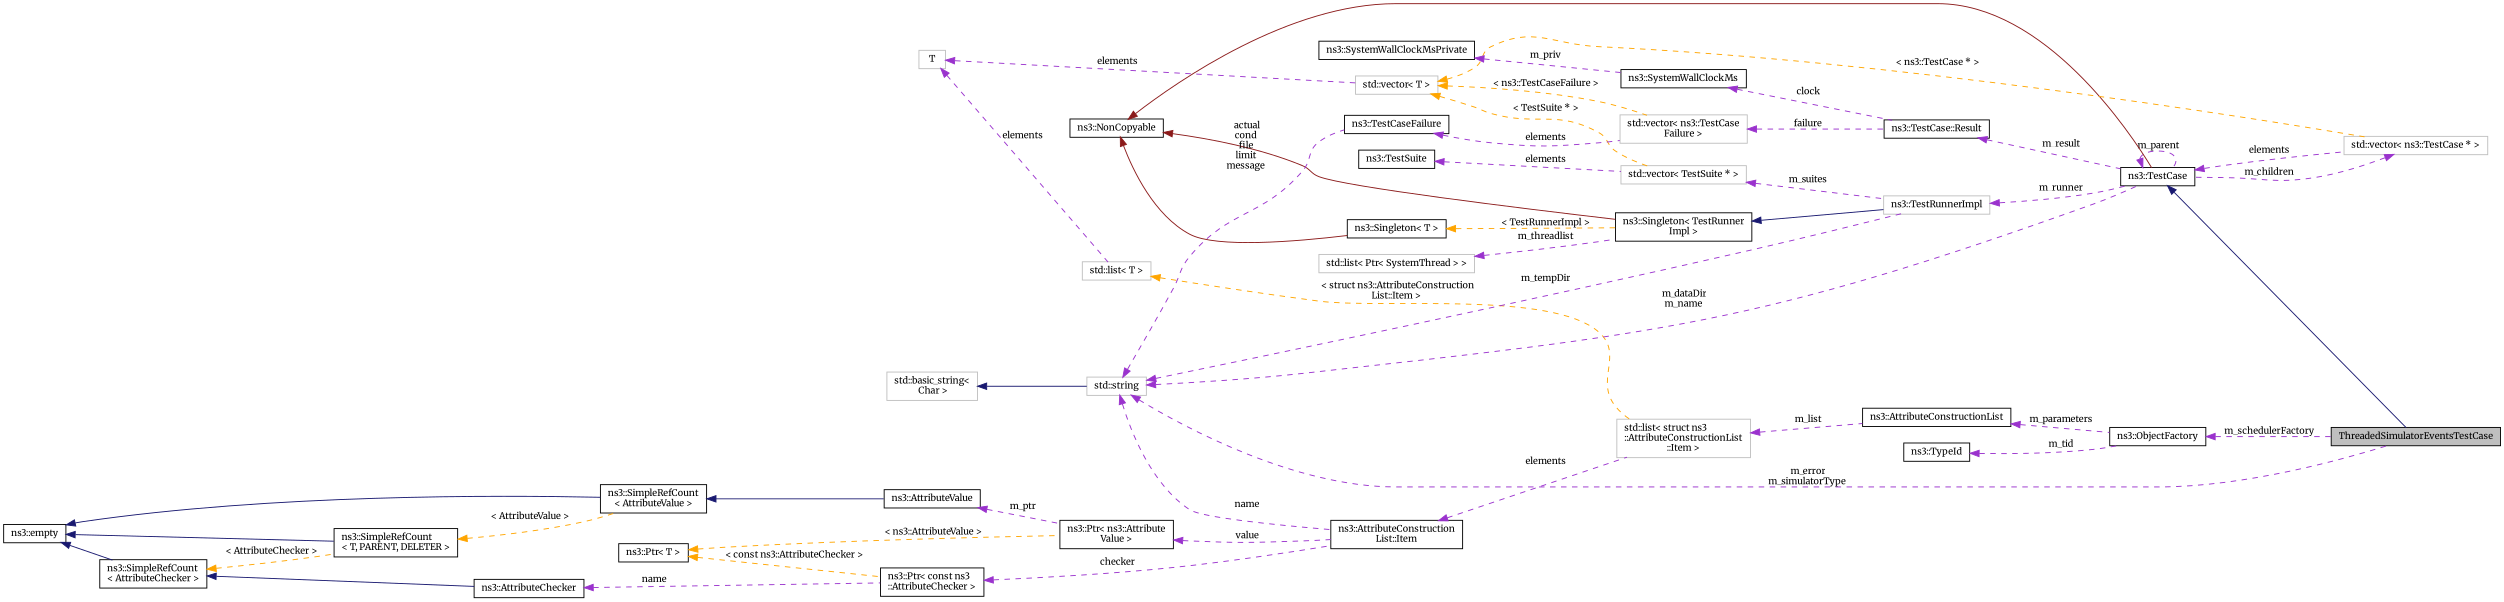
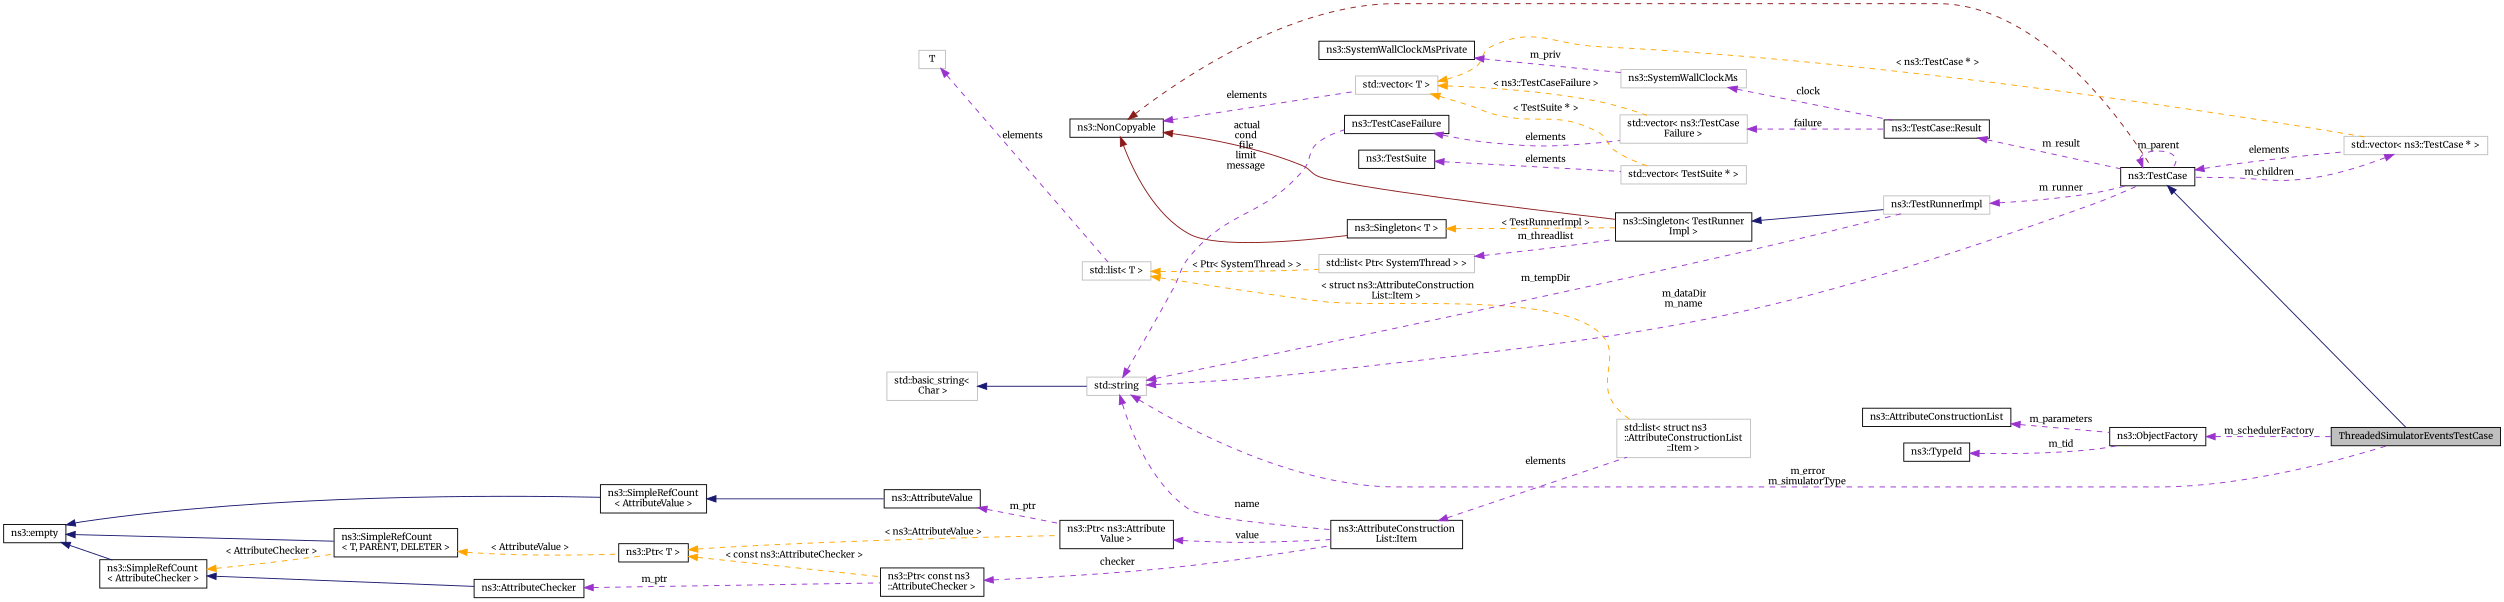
  digraph {
    fontname=Merriweather
    rankdir=LR
    node [color=black fillcolor=white fontname=Merriweather fontsize=10 shape=record style=filled]
    edge [color=darkorchid3 dir=back fontname=Merriweather fontsize=10 labelfontname=Helvetica labelfontsize=10 style=dashed]
    n1 [fillcolor=grey75 fontcolor=black height=0.2 label=ThreadedSimulatorEventsTestCase width=0.4]
    n2 [height=0.2 label="ns3::TestCase" width=0.4]
    n3 [color=grey75 height=0.2 label="std::vector\< ns3::TestCase * \>" width=0.4]
    n4 [height=0.2 label="ns3::TestSuite" width=0.4]
    n5 [color=grey75 height=0.2 label="std::vector\< TestSuite * \>" width=0.4]
    n6 [height=0.2 label="ns3::NonCopyable" width=0.4]
    n7 [height=0.2 label="ns3::Singleton\< TestRunner\lImpl \>" width=0.4]
    n8 [height=0.2 label="ns3::Singleton\< T \>" width=0.4]
    n9 [color=grey75 height=0.2 label="ns3::TestRunnerImpl" width=0.4]
    n10 [color=grey75 height=0.2 label="std::vector\< T \>" width=0.4]
    n11 [color=grey75 height=0.2 label="std::vector\< ns3::TestCase\lFailure \>" width=0.4]
    n12 [height=0.2 label="ns3::TestCase::Result" width=0.4]
    n13 [color=grey75 height=0.2 label=T width=0.4]
    n14 [color=grey75 height=0.2 label="std::list\< T \>" width=0.4]
    n15 [color=grey75 height=0.2 label="std::list\< Ptr\< SystemThread \> \>" width=0.4]
    n16 [color=grey75 height=0.2 label="std::list\< struct ns3\l::AttributeConstructionList\l::Item \>" width=0.4]
    n17 [color=grey75 height=0.2 label="std::string" width=0.4]
    n18 [height=0.2 label="ns3::TestCaseFailure" width=0.4]
    n19 [height=0.2 label="ns3::AttributeConstruction\lList::Item" width=0.4]
    n20 [color=grey75 height=0.2 label="std::basic_string\<\l Char \>" width=0.4]
-   n21 [height=0.2 label="ns3::SystemWallClockMs" width=0.4]
+   n21 [color=grey75 height=0.2 label="ns3::SystemWallClockMs" width=0.4]
    n22 [height=0.2 label="ns3::SystemWallClockMsPrivate" width=0.4]
    n23 [height=0.2 label="ns3::AttributeConstructionList" width=0.4]
    n24 [height=0.2 label="ns3::ObjectFactory" width=0.4]
    n25 [height=0.2 label="ns3::TypeId" width=0.4]
    n26 [height=0.2 label="ns3::Ptr\< ns3::Attribute\lValue \>" width=0.4]
    n27 [height=0.2 label="ns3::AttributeValue" width=0.4]
    n28 [height=0.2 label="ns3::SimpleRefCount\l\< AttributeValue \>" width=0.4]
    n29 [height=0.2 label="ns3::empty" width=0.4]
    n30 [height=0.2 label="ns3::SimpleRefCount\l\< T, PARENT, DELETER \>" width=0.4]
    n31 [height=0.2 label="ns3::SimpleRefCount\l\< AttributeChecker \>" width=0.4]
    n32 [height=0.2 label="ns3::AttributeChecker" width=0.4]
    n33 [height=0.2 label="ns3::Ptr\< T \>" width=0.4]
    n34 [height=0.2 label="ns3::Ptr\< const ns3\l::AttributeChecker \>" width=0.4]
    n2 -> n1 [color=midnightblue style=solid]
    n2 -> n2 [label=" m_parent"]
    n2 -> n3 [label=" elements"]
    n3 -> n2 [label=" m_children"]
    n4 -> n5 [label=" elements"]
-   n5 -> n9 [label=" m_suites"]
-   n6 -> n2 [color=firebrick4 style=solid]
+   n6 -> n2 [color=firebrick4]
    n6 -> n7 [color=firebrick4 style=solid]
    n6 -> n8 [color=firebrick4 style=solid]
    n7 -> n9 [color=midnightblue style=solid]
    n8 -> n7 [color=orange label=" \< TestRunnerImpl \>"]
    n9 -> n2 [label=" m_runner"]
    n10 -> n3 [color=orange label=" \< ns3::TestCase * \>"]
    n10 -> n5 [color=orange label=" \< TestSuite * \>"]
    n10 -> n11 [color=orange label=" \< ns3::TestCaseFailure \>"]
    n11 -> n12 [label=" failure"]
    n12 -> n2 [label=" m_result"]
-   n13 -> n10 [label=" elements"]
+   n6 -> n10 [label=" elements"]
    n13 -> n14 [label=" elements"]
+   n14 -> n15 [color=orange label=" \< Ptr\< SystemThread \> \>"]
    n14 -> n16 [color=orange label=" \< struct ns3::AttributeConstruction\lList::Item \>"]
    n15 -> n7 [label=" m_threadlist"]
-   n16 -> n23 [label=" m_list"]
    n17 -> n1 [label=" m_error\nm_simulatorType"]
    n17 -> n2 [label=" m_dataDir\nm_name"]
    n17 -> n9 [label=" m_tempDir"]
    n17 -> n18 [label=" actual\ncond\nfile\nlimit\nmessage"]
    n17 -> n19 [label=" name"]
    n18 -> n11 [label=" elements"]
    n19 -> n16 [label=" elements"]
    n20 -> n17 [color=midnightblue style=solid]
    n21 -> n12 [label=" clock"]
    n22 -> n21 [label=" m_priv"]
    n23 -> n24 [label=" m_parameters"]
    n24 -> n1 [label=" m_schedulerFactory"]
    n25 -> n24 [label=" m_tid"]
    n26 -> n19 [label=" value"]
    n27 -> n26 [label=" m_ptr"]
    n28 -> n27 [color=midnightblue style=solid]
    n29 -> n28 [color=midnightblue style=solid]
    n29 -> n30 [color=midnightblue style=solid]
    n29 -> n31 [color=midnightblue style=solid]
-   n30 -> n28 [color=orange label=" \< AttributeValue \>"]
+   n30 -> n33 [color=orange label=" \< AttributeValue \>"]
    n31 -> n30 [color=orange label=" \< AttributeChecker \>"]
    n31 -> n32 [color=midnightblue style=solid]
-   n32 -> n34 [label=" name"]
+   n32 -> n34 [label=" m_ptr"]
    n33 -> n26 [color=orange label=" \< ns3::AttributeValue \>"]
    n33 -> n34 [color=orange label=" \< const ns3::AttributeChecker \>"]
    n34 -> n19 [label=" checker"]
  }
